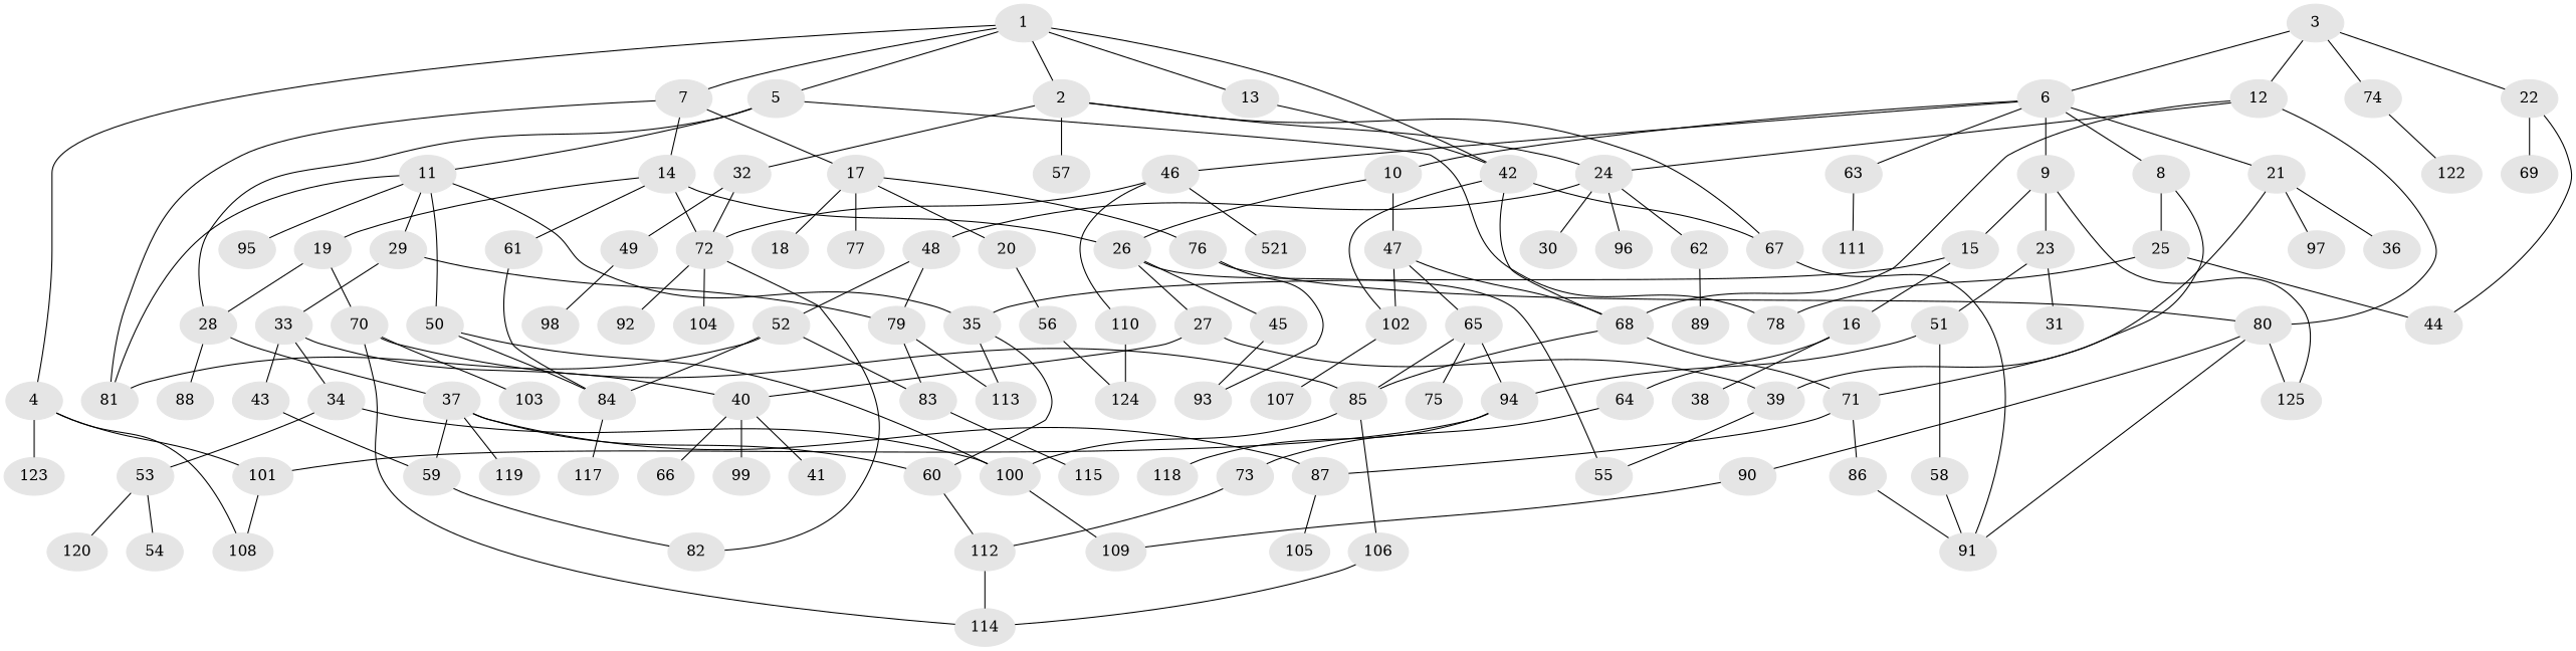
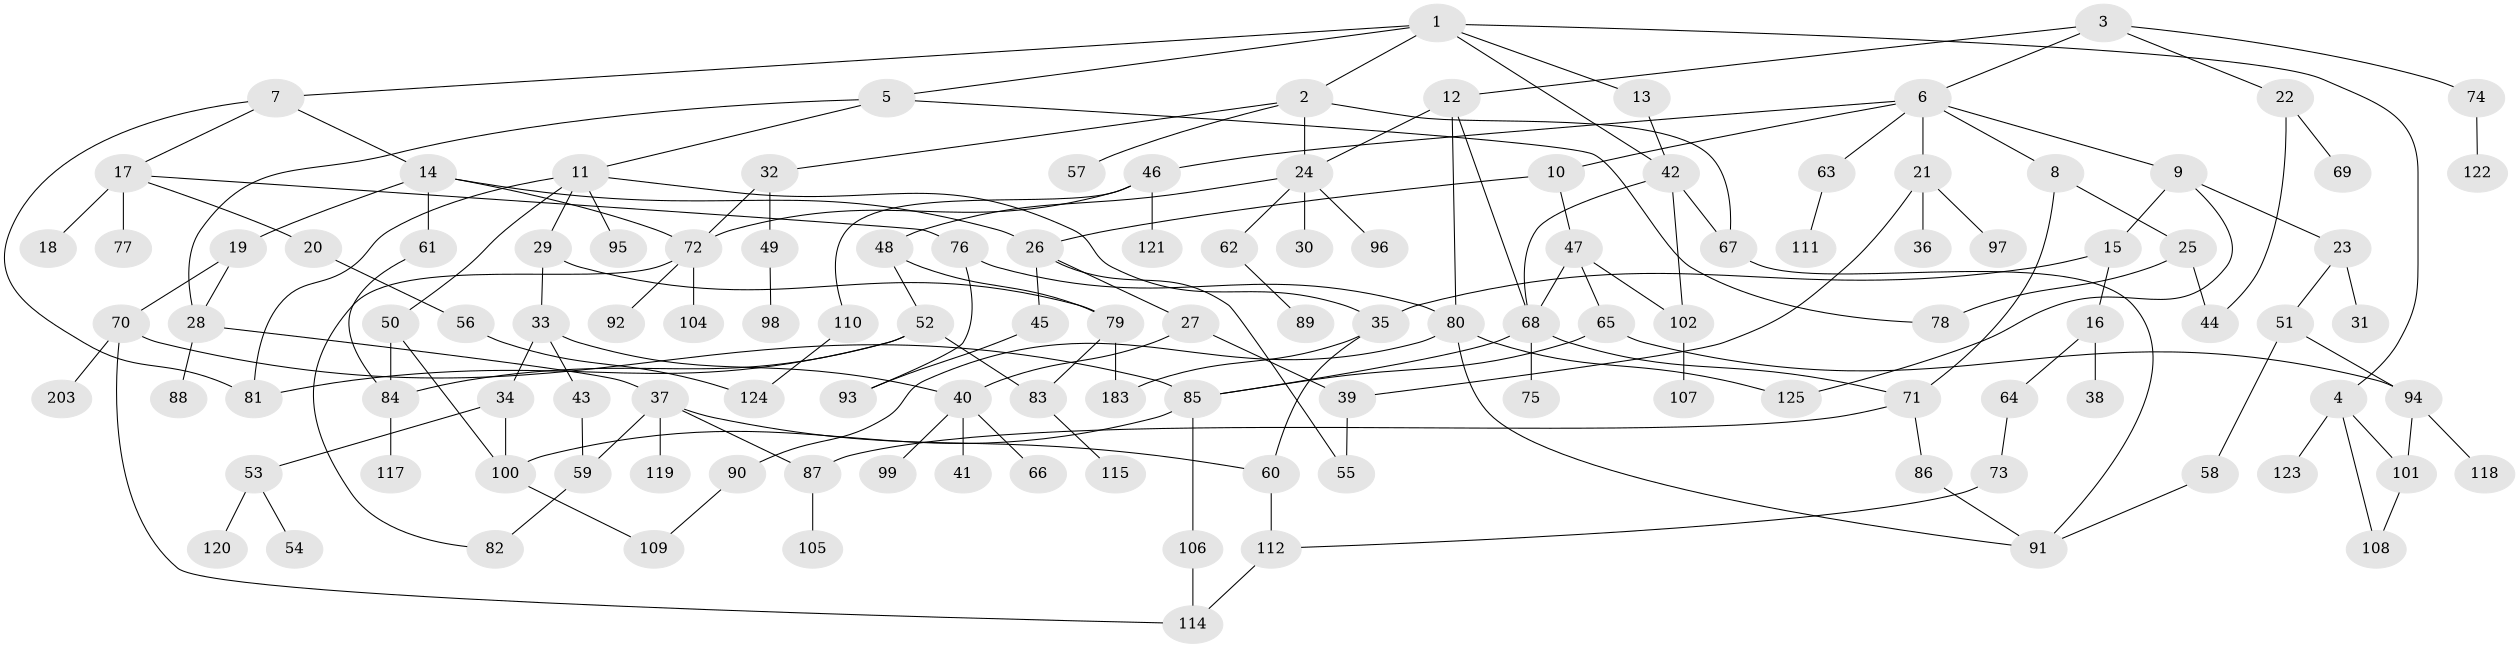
  graph {
    node [color=gray90 style=filled]
    1
    2
    4
    5
    7
    13
    42
    24
    32
    57
    67
    3
    6
    12
    22
    74
    101
    108
    123
    11
    28
    78
    14
    17
    81
    68
    102
    30
    48
    62
    96
    72
    49
    91
    8
    9
    10
    21
    46
    63
    80
    44
    69
    122
    29
    35
    50
    95
    37
    88
    25
    71
    15
    23
    125
    26
    47
    36
    39
    97
    110
-   121 [label=521]
+   121
    111
    19
    61
    18
    20
    76
    77
    87
    86
    16
    31
    51
    27
    45
    55
    65
    33
    79
    60
-   113
+   113 [label=183]
    100
    84
    85
    75
    90
    70
    82
    92
    104
    38
    64
    73
    56
    93
-   103
+   103 [label=203]
    114
    124
    58
    94
    52
    89
    40
    41
    66
    99
    59
    119
    34
    43
    83
    98
    53
    54
    120
    109
    112
    105
    107
    117
    118
    115
    106
    1 -- 2
    1 -- 4
    1 -- 5
    1 -- 7
    1 -- 13
    1 -- 42
    2 -- 24
    2 -- 32
    2 -- 57
    2 -- 67
    4 -- 101
    4 -- 108
    4 -- 123
    5 -- 11
    5 -- 28
    5 -- 78
    7 -- 14
    7 -- 17
    7 -- 81
    13 -- 42
    42 -- 67
    42 -- 68
    42 -- 102
    24 -- 30
    24 -- 48
    24 -- 62
    24 -- 96
    32 -- 72
    32 -- 49
    67 -- 91
    3 -- 6
    3 -- 12
    3 -- 22
    3 -- 74
    6 -- 8
    6 -- 9
    6 -- 10
    6 -- 21
    6 -- 46
    6 -- 63
    12 -- 24
    12 -- 68
    12 -- 80
    22 -- 44
    22 -- 69
    74 -- 122
    101 -- 108
    11 -- 81
    11 -- 29
    11 -- 35
    11 -- 50
    11 -- 95
    28 -- 37
    28 -- 88
    14 -- 72
    14 -- 26
    14 -- 19
    14 -- 61
    17 -- 18
    17 -- 20
    17 -- 76
    17 -- 77
    68 -- 71
    68 -- 85
-   65 -- 75
+   68 -- 75
    102 -- 107
    48 -- 79
    48 -- 52
    62 -- 89
    72 -- 82
    72 -- 92
    72 -- 104
    49 -- 98
    8 -- 25
    8 -- 71
    9 -- 15
    9 -- 23
    9 -- 125
    10 -- 26
    10 -- 47
    21 -- 36
    21 -- 39
    21 -- 97
    46 -- 72
    46 -- 110
    46 -- 121
    63 -- 111
    80 -- 91
    80 -- 125
    80 -- 90
    29 -- 33
    29 -- 79
    35 -- 60
    35 -- 113
    50 -- 100
    50 -- 84
    37 -- 87
    37 -- 60
    37 -- 59
    37 -- 119
    25 -- 78
    25 -- 44
    71 -- 87
    71 -- 86
    15 -- 35
    15 -- 16
    23 -- 31
    23 -- 51
    26 -- 27
    26 -- 45
    26 -- 55
    47 -- 68
    47 -- 102
    47 -- 65
    39 -- 55
    110 -- 124
    19 -- 28
    19 -- 70
    61 -- 84
    20 -- 56
    76 -- 80
    76 -- 93
    87 -- 105
    86 -- 91
    16 -- 38
    16 -- 64
    51 -- 58
    51 -- 94
    27 -- 39
    27 -- 40
    45 -- 93
    65 -- 85
    65 -- 94
    33 -- 40
    33 -- 34
    33 -- 43
    79 -- 113
    79 -- 83
    60 -- 112
    100 -- 109
    84 -- 117
    85 -- 100
    85 -- 106
    90 -- 109
    70 -- 85
    70 -- 103
    70 -- 114
    64 -- 73
    73 -- 112
    56 -- 124
    58 -- 91
    94 -- 101
    94 -- 118
    52 -- 81
    52 -- 84
    52 -- 83
    40 -- 41
    40 -- 66
    40 -- 99
    59 -- 82
    34 -- 100
    34 -- 53
    43 -- 59
    83 -- 115
    53 -- 54
    53 -- 120
    112 -- 114
    106 -- 114
  }
